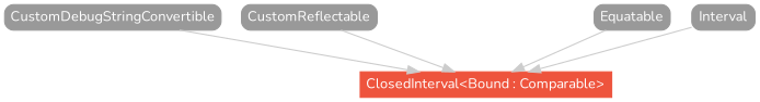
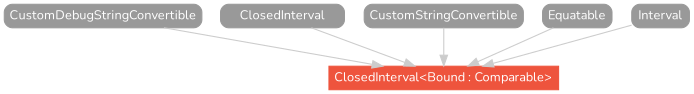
  strict digraph {
    fontname=Nunito
    node [color="#999999" fillcolor="#999999" fontcolor=white fontname=Nunito fontsize=12 margin="0.07,0.05" shape=box style="filled,rounded"]
    edge [color="#cccccc" fontname=Nunito]
    "ClosedInterval<Bound : Comparable>" [color="#ee543d" fillcolor="#ee543d" height=0.3 style=filled]
    CustomDebugStringConvertible [height=0.3]
-   CustomReflectable [height=0.3]
+   CustomReflectable [height=0.3 label=ClosedInterval]
+   CustomStringConvertible [height=0.3]
    Equatable [height=0.3]
    Interval [height=0.3]
    subgraph sub_1 {
      rank=max
      "ClosedInterval<Bound : Comparable>"
    }
    CustomDebugStringConvertible -> "ClosedInterval<Bound : Comparable>"
    CustomReflectable -> "ClosedInterval<Bound : Comparable>"
+   CustomStringConvertible -> "ClosedInterval<Bound : Comparable>"
    Equatable -> "ClosedInterval<Bound : Comparable>"
    Interval -> "ClosedInterval<Bound : Comparable>"
  }
